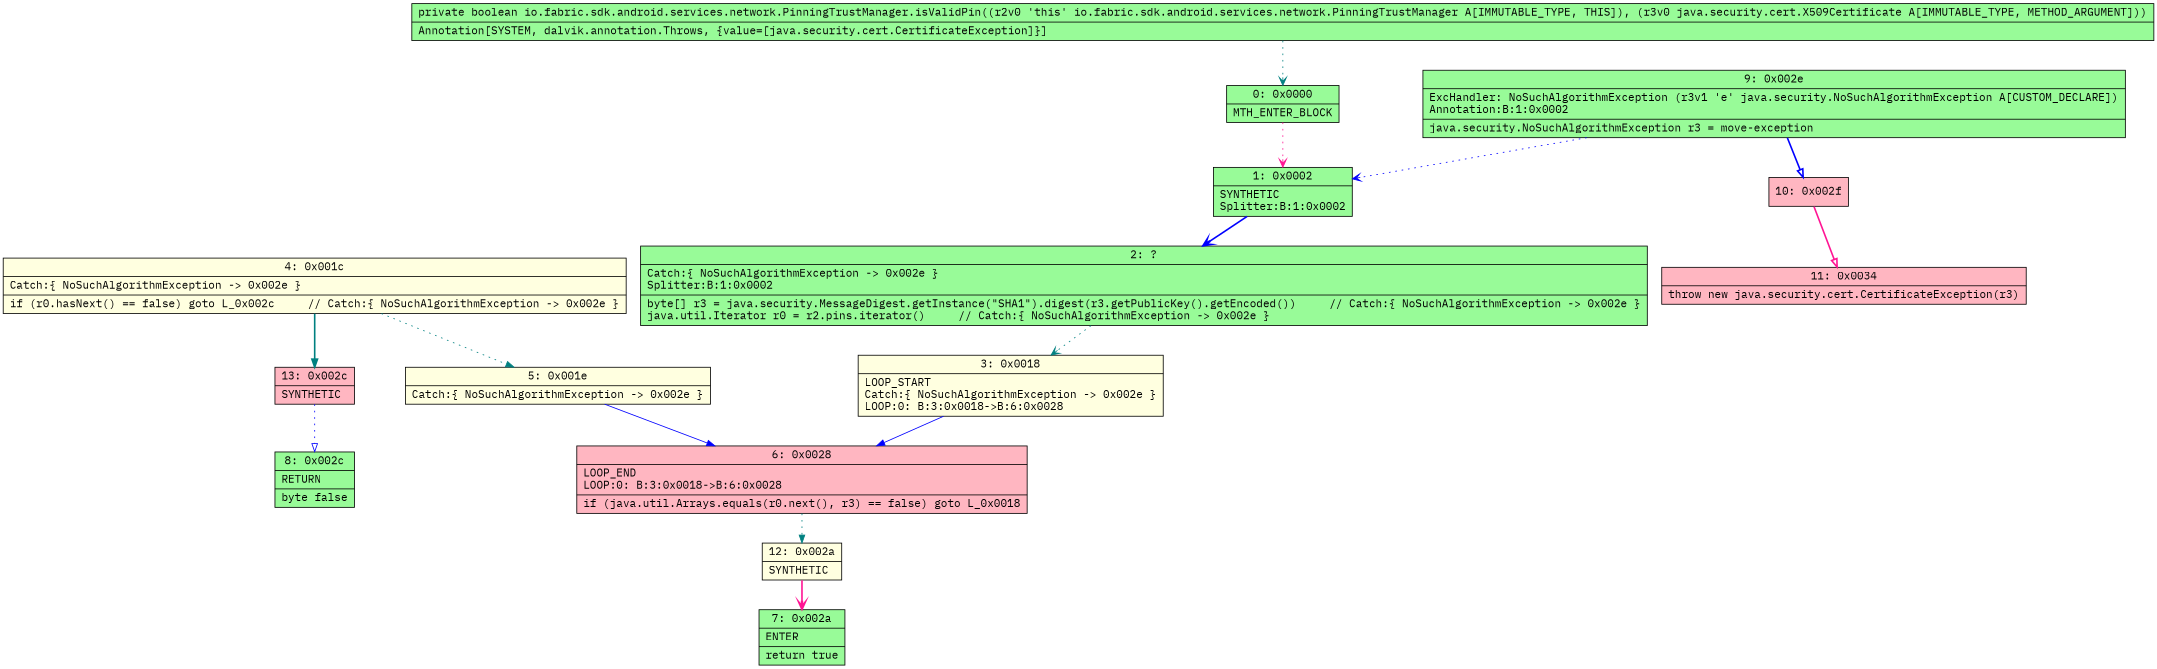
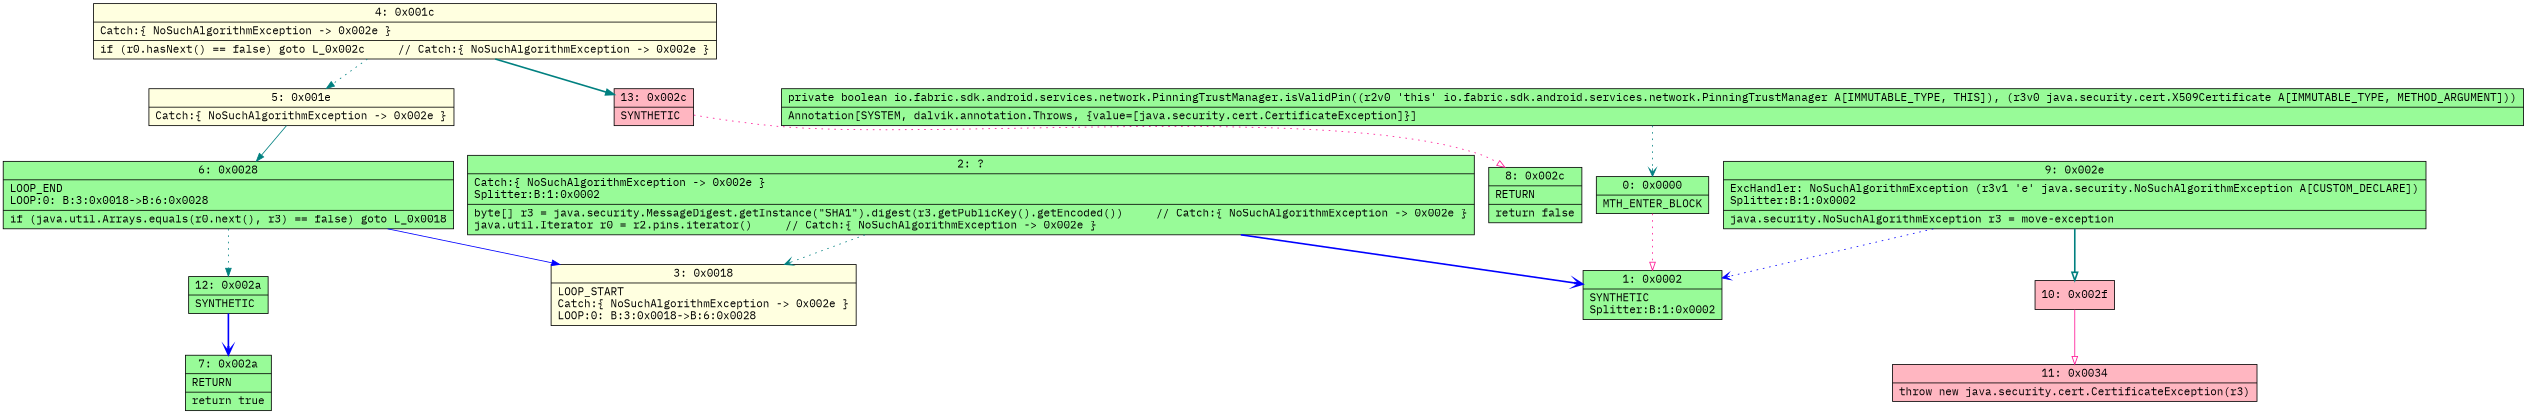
  digraph {
    fontname="IBM Plex Mono"
    node [fillcolor=palegreen fontname="IBM Plex Mono" shape=record style=filled]
    edge [arrowhead=vee color=teal fontname="IBM Plex Mono" style=dotted]
    n1 [label="{0\:\ 0x0000|MTH_ENTER_BLOCK\l}"]
    n2 [label="{1\:\ 0x0002|SYNTHETIC\lSplitter:B:1:0x0002\l}"]
    n3 [label="{2\:\ ?|Catch:\{ NoSuchAlgorithmException \-\> 0x002e \}\lSplitter:B:1:0x0002\l|byte[] r3 = java.security.MessageDigest.getInstance(\"SHA1\").digest(r3.getPublicKey().getEncoded())     \/\/ Catch:\{ NoSuchAlgorithmException \-\> 0x002e \}\ljava.util.Iterator r0 = r2.pins.iterator()     \/\/ Catch:\{ NoSuchAlgorithmException \-\> 0x002e \}\l}"]
    n4 [fillcolor=lightyellow label="{3\:\ 0x0018|LOOP_START\lCatch:\{ NoSuchAlgorithmException \-\> 0x002e \}\lLOOP:0: B:3:0x0018\-\>B:6:0x0028\l}"]
-   n5 [label="{9\:\ 0x002e|ExcHandler: NoSuchAlgorithmException (r3v1 'e' java.security.NoSuchAlgorithmException A[CUSTOM_DECLARE])\lAnnotation:B:1:0x0002\l|java.security.NoSuchAlgorithmException r3 = move\-exception\l}"]
+   n5 [label="{9\:\ 0x002e|ExcHandler: NoSuchAlgorithmException (r3v1 'e' java.security.NoSuchAlgorithmException A[CUSTOM_DECLARE])\lSplitter:B:1:0x0002\l|java.security.NoSuchAlgorithmException r3 = move\-exception\l}"]
    n6 [fillcolor=lightpink label="{10\:\ 0x002f}"]
    n7 [fillcolor=lightyellow label="{4\:\ 0x001c|Catch:\{ NoSuchAlgorithmException \-\> 0x002e \}\l|if (r0.hasNext() == false) goto L_0x002c     \/\/ Catch:\{ NoSuchAlgorithmException \-\> 0x002e \}\l}"]
    n8 [fillcolor=lightyellow label="{5\:\ 0x001e|Catch:\{ NoSuchAlgorithmException \-\> 0x002e \}\l}"]
    n9 [fillcolor=lightpink label="{13\:\ 0x002c|SYNTHETIC\l}"]
-   n10 [fillcolor=lightpink label="{6\:\ 0x0028|LOOP_END\lLOOP:0: B:3:0x0018\-\>B:6:0x0028\l|if (java.util.Arrays.equals(r0.next(), r3) == false) goto L_0x0018\l}"]
-   n11 [label="{8\:\ 0x002c|RETURN\l|byte false\l}"]
-   n12 [fillcolor=lightyellow label="{12\:\ 0x002a|SYNTHETIC\l}"]
-   n13 [label="{7\:\ 0x002a|ENTER\l|return true\l}"]
+   n10 [label="{6\:\ 0x0028|LOOP_END\lLOOP:0: B:3:0x0018\-\>B:6:0x0028\l|if (java.util.Arrays.equals(r0.next(), r3) == false) goto L_0x0018\l}"]
+   n11 [label="{8\:\ 0x002c|RETURN\l|return false\l}"]
+   n12 [label="{12\:\ 0x002a|SYNTHETIC\l}"]
+   n13 [label="{7\:\ 0x002a|RETURN\l|return true\l}"]
    n14 [fillcolor=lightpink label="{11\:\ 0x0034|throw new java.security.cert.CertificateException(r3)\l}"]
    n15 [label="{private boolean io.fabric.sdk.android.services.network.PinningTrustManager.isValidPin((r2v0 'this' io.fabric.sdk.android.services.network.PinningTrustManager A[IMMUTABLE_TYPE, THIS]), (r3v0 java.security.cert.X509Certificate A[IMMUTABLE_TYPE, METHOD_ARGUMENT]))  | Annotation[SYSTEM, dalvik.annotation.Throws, \{value=[java.security.cert.CertificateException]\}]\l}"]
-   n1 -> n2 [color=deeppink]
-   n2 -> n3 [color=blue style=bold]
+   n1 -> n2 [arrowhead=onormal color=deeppink]
+   n3 -> n2 [color=blue style=bold]
    n3 -> n4
    n5 -> n2 [color=blue]
-   n5 -> n6 [arrowhead=onormal color=blue style=bold]
-   n6 -> n14 [arrowhead=onormal color=deeppink style=bold]
+   n5 -> n6 [arrowhead=onormal style=bold]
+   n6 -> n14 [arrowhead=onormal color=deeppink style=solid]
    n7 -> n8 [arrowhead=normal]
    n7 -> n9 [arrowhead=normal style=bold]
-   n8 -> n10 [arrowhead=normal color=blue style=solid]
-   n9 -> n11 [arrowhead=onormal color=blue]
-   n4 -> n10 [arrowhead=normal color=blue style=solid]
+   n8 -> n10 [arrowhead=normal style=solid]
+   n9 -> n11 [arrowhead=onormal color=deeppink]
+   n10 -> n4 [arrowhead=normal color=blue style=solid]
    n10 -> n12 [arrowhead=normal]
-   n12 -> n13 [color=deeppink style=bold]
+   n12 -> n13 [color=blue style=bold]
    n15 -> n1
  }
